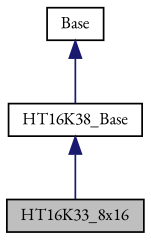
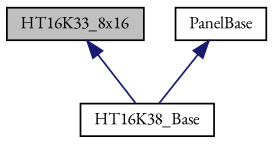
  digraph {
    fontname="EB Garamond"
    node [color=black fillcolor=white fontname="EB Garamond" fontsize=10 shape=record style=filled]
    edge [color=midnightblue dir=back fontname="EB Garamond" fontsize=10 labelfontname=Helvetica labelfontsize=10 style=solid]
    n1 [fillcolor=grey75 fontcolor=black height=0.2 label=HT16K33_8x16 width=0.4]
    n2 [height=0.2 label=HT16K38_Base width=0.4]
-   n3 [height=0.2 label=Base width=0.4]
-   n2 -> n1
+   n3 [height=0.2 label=PanelBase width=0.4]
+   n1 -> n2
    n3 -> n2
  }
